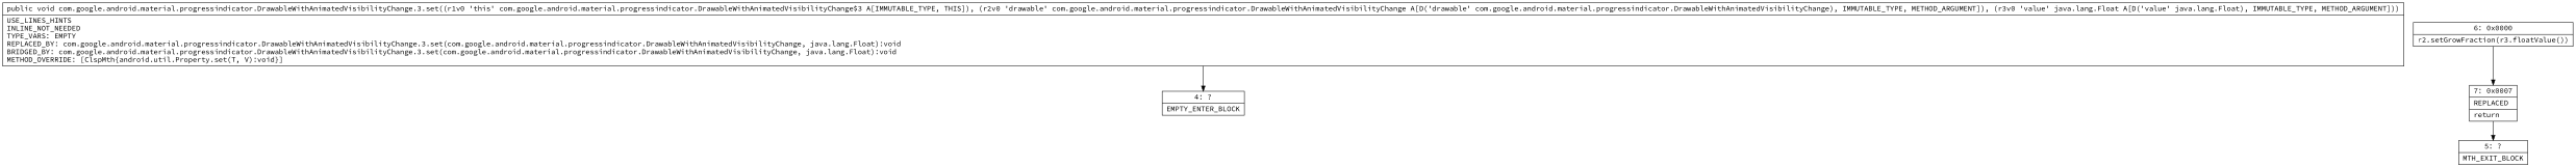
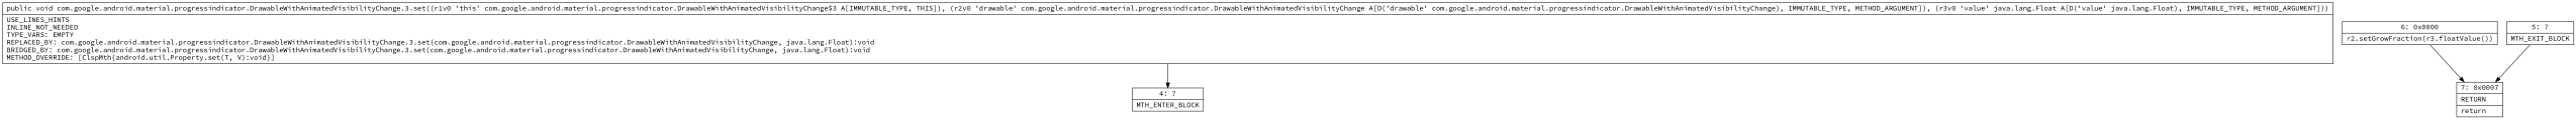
  digraph {
    fontname="Source Code Pro"
    node [fontname="Source Code Pro" shape=record]
    edge [fontname="Source Code Pro"]
-   n1 [label="{4\:\ ?|EMPTY_ENTER_BLOCK\l}"]
+   n1 [label="{4\:\ ?|MTH_ENTER_BLOCK\l}"]
    n2 [label="{6\:\ 0x0000|r2.setGrowFraction(r3.floatValue())\l}"]
-   n3 [label="{7\:\ 0x0007|REPLACED\l|return\l}"]
+   n3 [label="{7\:\ 0x0007|RETURN\l|return\l}"]
    n4 [label="{5\:\ ?|MTH_EXIT_BLOCK\l}"]
    n5 [label="{public void com.google.android.material.progressindicator.DrawableWithAnimatedVisibilityChange.3.set((r1v0 'this' com.google.android.material.progressindicator.DrawableWithAnimatedVisibilityChange$3 A[IMMUTABLE_TYPE, THIS]), (r2v0 'drawable' com.google.android.material.progressindicator.DrawableWithAnimatedVisibilityChange A[D('drawable' com.google.android.material.progressindicator.DrawableWithAnimatedVisibilityChange), IMMUTABLE_TYPE, METHOD_ARGUMENT]), (r3v0 'value' java.lang.Float A[D('value' java.lang.Float), IMMUTABLE_TYPE, METHOD_ARGUMENT]))  | USE_LINES_HINTS\lINLINE_NOT_NEEDED\lTYPE_VARS: EMPTY\lREPLACED_BY: com.google.android.material.progressindicator.DrawableWithAnimatedVisibilityChange.3.set(com.google.android.material.progressindicator.DrawableWithAnimatedVisibilityChange, java.lang.Float):void\lBRIDGED_BY: com.google.android.material.progressindicator.DrawableWithAnimatedVisibilityChange.3.set(com.google.android.material.progressindicator.DrawableWithAnimatedVisibilityChange, java.lang.Float):void\lMETHOD_OVERRIDE: [ClspMth\{android.util.Property.set(T, V):void\}]\l}"]
    n2 -> n3
-   n3 -> n4
+   n4 -> n3
    n5 -> n1
  }
